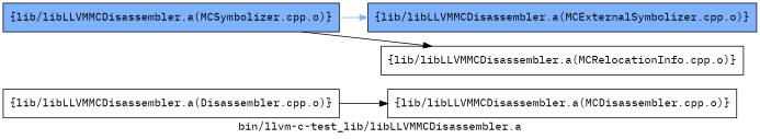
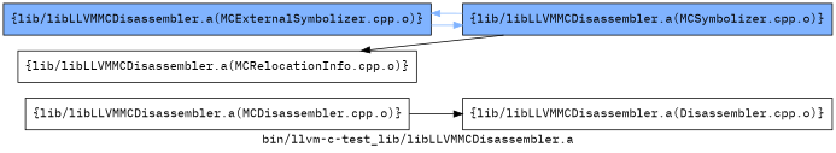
  digraph {
    fontname="IBM Plex Mono"
    label="bin/llvm-c-test_lib/libLLVMMCDisassembler.a"
    rankdir=LR
    node [fontname="IBM Plex Mono" group=0 shape=box]
    edge [fontname="IBM Plex Mono"]
    n1 [label="{lib/libLLVMMCDisassembler.a(Disassembler.cpp.o)}"]
    n2 [label="{lib/libLLVMMCDisassembler.a(MCDisassembler.cpp.o)}"]
    n3 [fillcolor="0.600000 0.5 1" group=1 label="{lib/libLLVMMCDisassembler.a(MCExternalSymbolizer.cpp.o)}" style=filled]
    n4 [label="{lib/libLLVMMCDisassembler.a(MCRelocationInfo.cpp.o)}"]
    n5 [fillcolor="0.600000 0.5 1" group=1 label="{lib/libLLVMMCDisassembler.a(MCSymbolizer.cpp.o)}" style=filled]
    subgraph sub_1 {
      rank=same
      n1
    }
    subgraph sub_2 {
      rank=same
      n2
      n3
      n4
    }
-   n1 -> n2
+   n2 -> n1
+   n3 -> n5 [color="0.600000 0.5 1"]
    n5 -> n3 [color="0.600000 0.5 1"]
    n5 -> n4
  }
